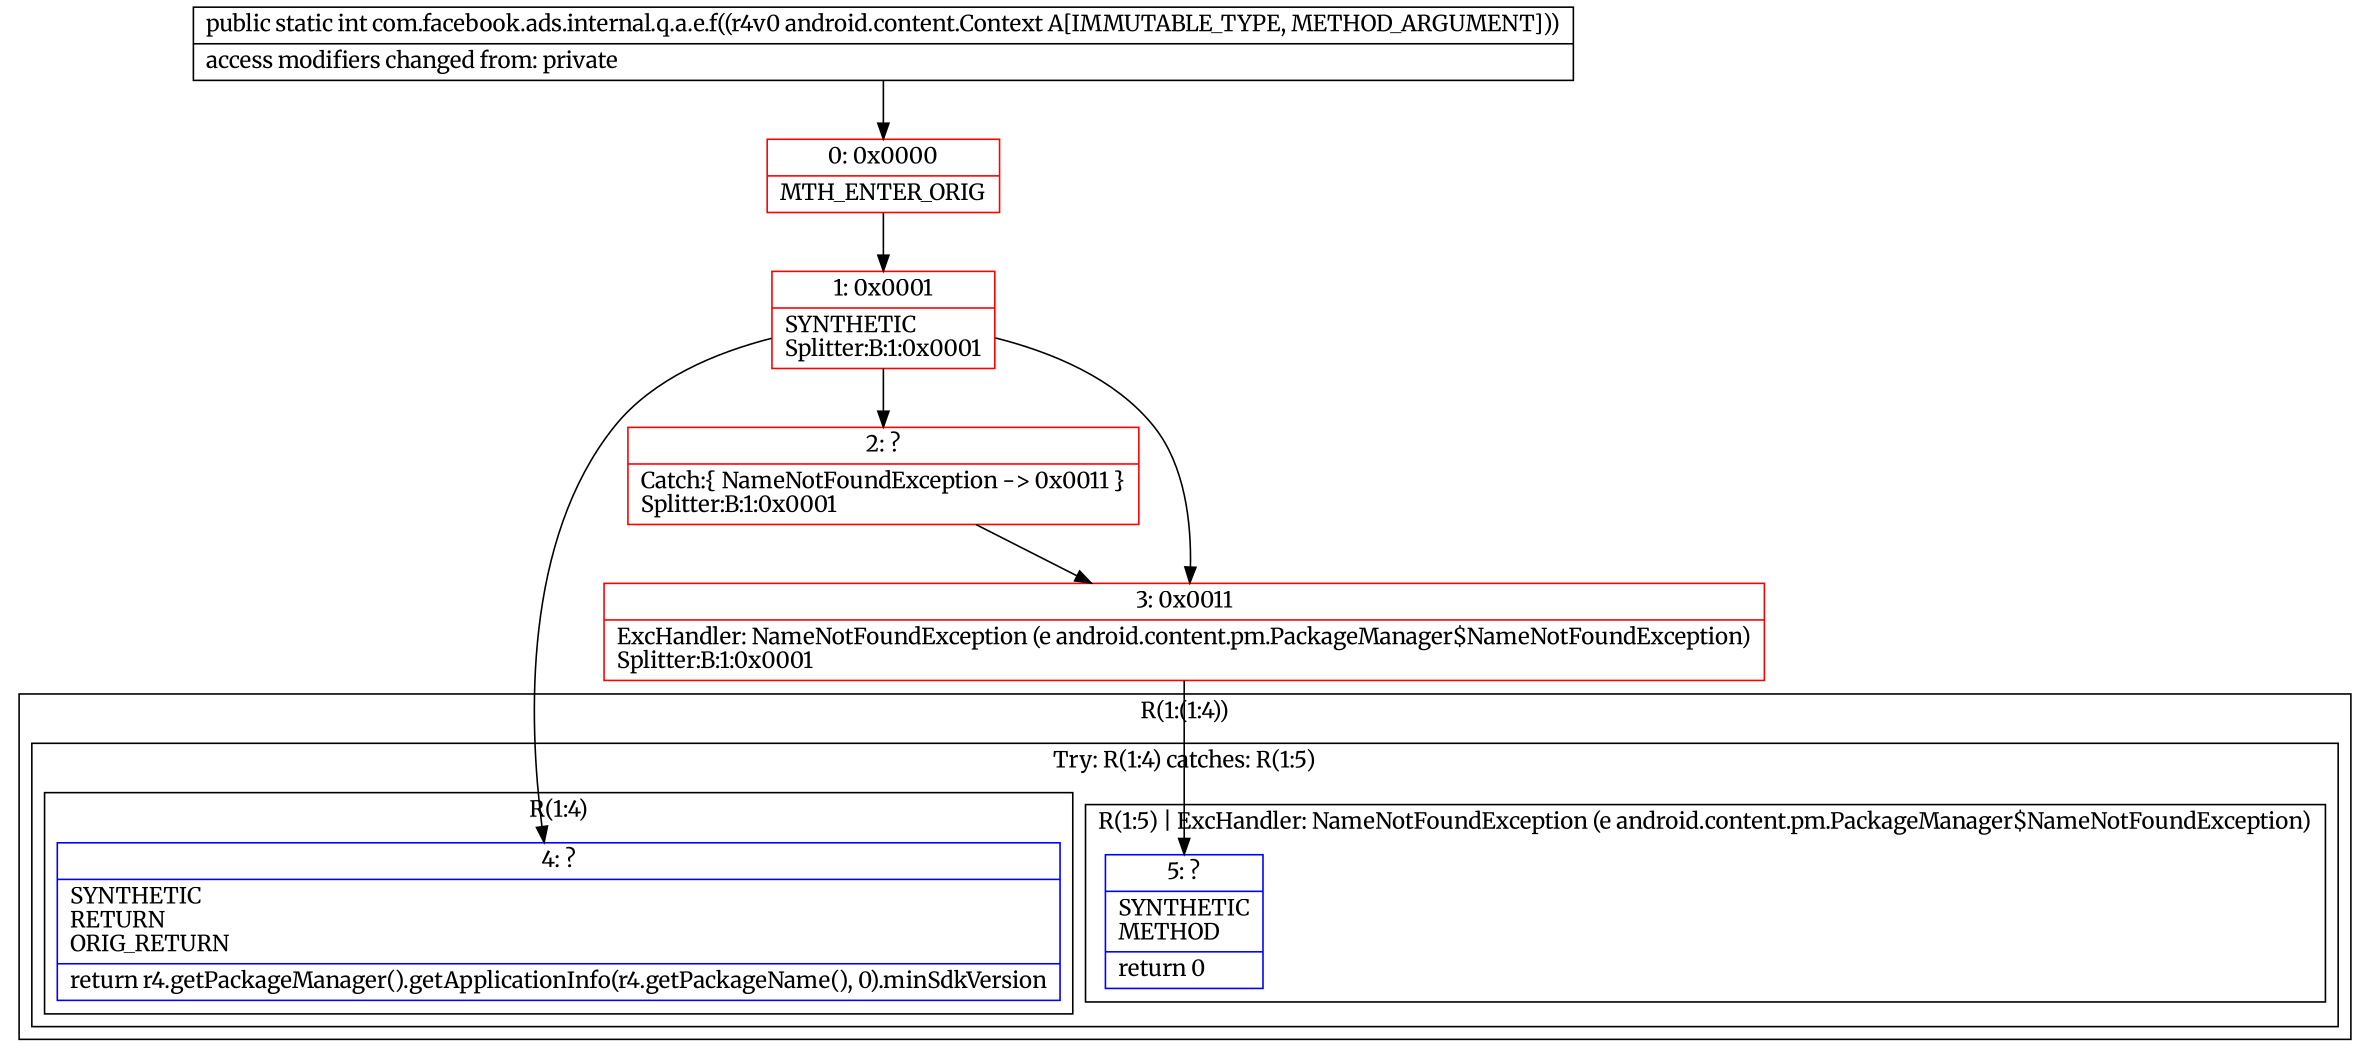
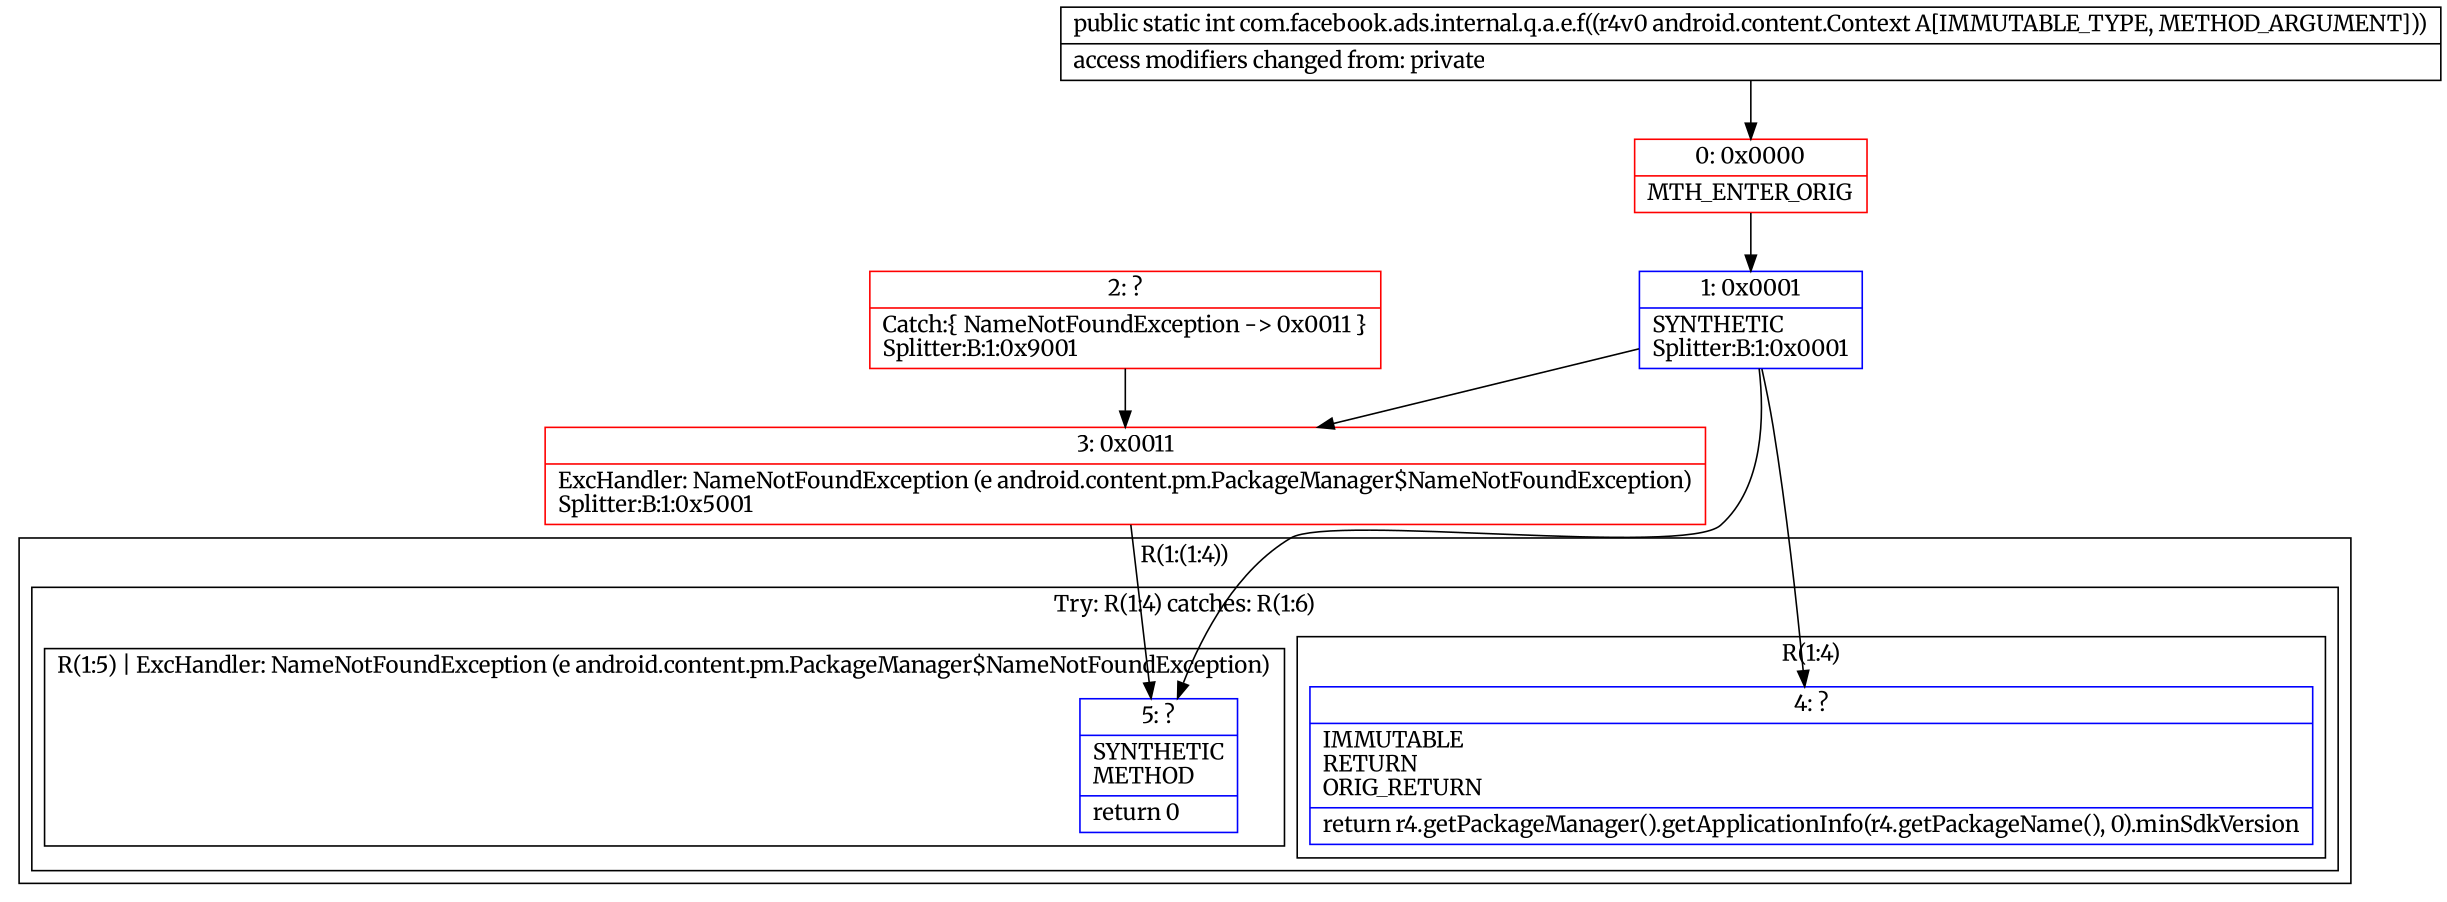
  digraph {
    fontname=Merriweather
    node [color=red fontname=Merriweather shape=record]
    edge [fontname=Merriweather]
-   n1 [color=blue label="{4\:\ ?|SYNTHETIC\lRETURN\lORIG_RETURN\l|return r4.getPackageManager().getApplicationInfo(r4.getPackageName(), 0).minSdkVersion\l}"]
+   n1 [color=blue label="{4\:\ ?|IMMUTABLE\lRETURN\lORIG_RETURN\l|return r4.getPackageManager().getApplicationInfo(r4.getPackageName(), 0).minSdkVersion\l}"]
    n2 [color=blue label="{5\:\ ?|SYNTHETIC\lMETHOD\l|return 0\l}"]
    n3 [label="{0\:\ 0x0000|MTH_ENTER_ORIG\l}"]
-   n4 [label="{1\:\ 0x0001|SYNTHETIC\lSplitter:B:1:0x0001\l}"]
-   n5 [label="{2\:\ ?|Catch:\{ NameNotFoundException \-\> 0x0011 \}\lSplitter:B:1:0x0001\l}"]
-   n6 [label="{3\:\ 0x0011|ExcHandler: NameNotFoundException (e android.content.pm.PackageManager$NameNotFoundException)\lSplitter:B:1:0x0001\l}"]
+   n4 [color=blue label="{1\:\ 0x0001|SYNTHETIC\lSplitter:B:1:0x0001\l}"]
+   n5 [label="{2\:\ ?|Catch:\{ NameNotFoundException \-\> 0x0011 \}\lSplitter:B:1:0x9001\l}"]
+   n6 [label="{3\:\ 0x0011|ExcHandler: NameNotFoundException (e android.content.pm.PackageManager$NameNotFoundException)\lSplitter:B:1:0x5001\l}"]
    n7 [label="{public static int com.facebook.ads.internal.q.a.e.f((r4v0 android.content.Context A[IMMUTABLE_TYPE, METHOD_ARGUMENT]))  | access modifiers changed from: private\l}" color=""]
    subgraph cluster_1 {
      label="R(1:(1:4))"
      subgraph cluster_2 {
-       label="Try: R(1:4) catches: R(1:5)"
+       label="Try: R(1:4) catches: R(1:6)"
        subgraph cluster_3 {
          label="R(1:4)"
          n1
        }
        subgraph cluster_4 {
          label="R(1:5) | ExcHandler: NameNotFoundException (e android.content.pm.PackageManager$NameNotFoundException)\l"
          n2
        }
      }
    }
    subgraph cluster_5 {
      label="R(1:5) | ExcHandler: NameNotFoundException (e android.content.pm.PackageManager$NameNotFoundException)\l"
    }
    n3 -> n4
    n4 -> n1
-   n4 -> n5
+   n4 -> n2
    n4 -> n6
    n5 -> n6
    n6 -> n2
    n7 -> n3
  }
